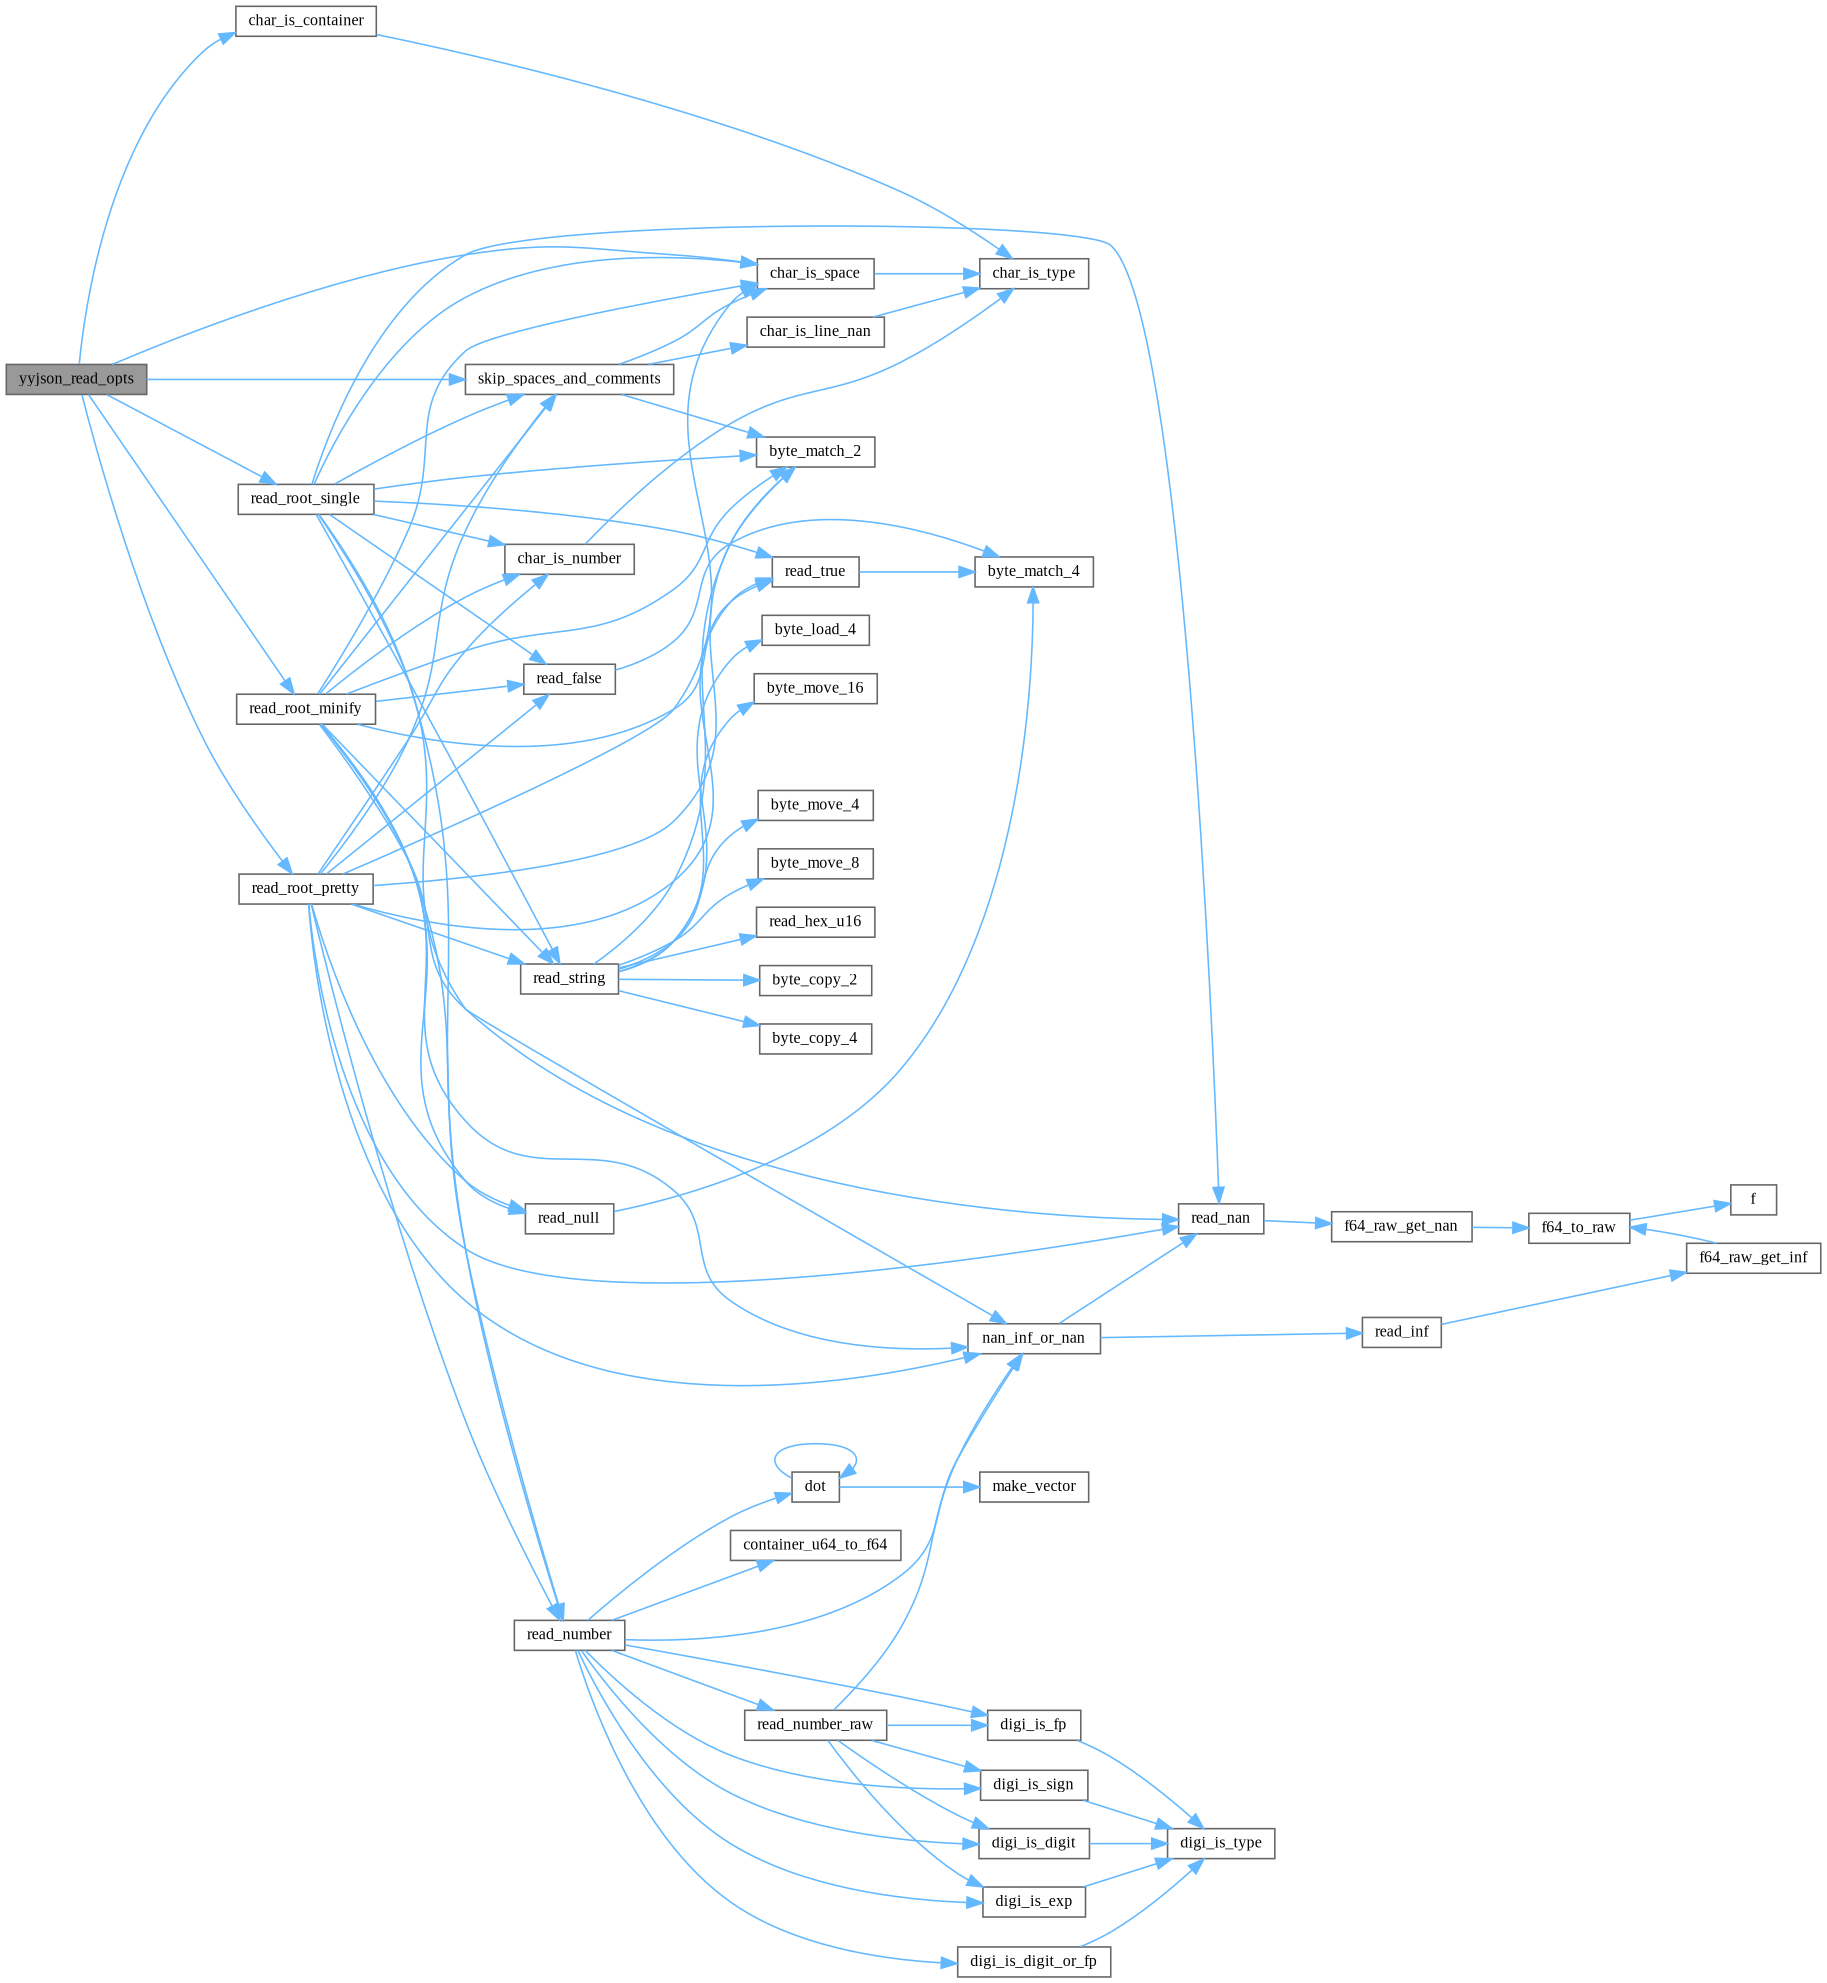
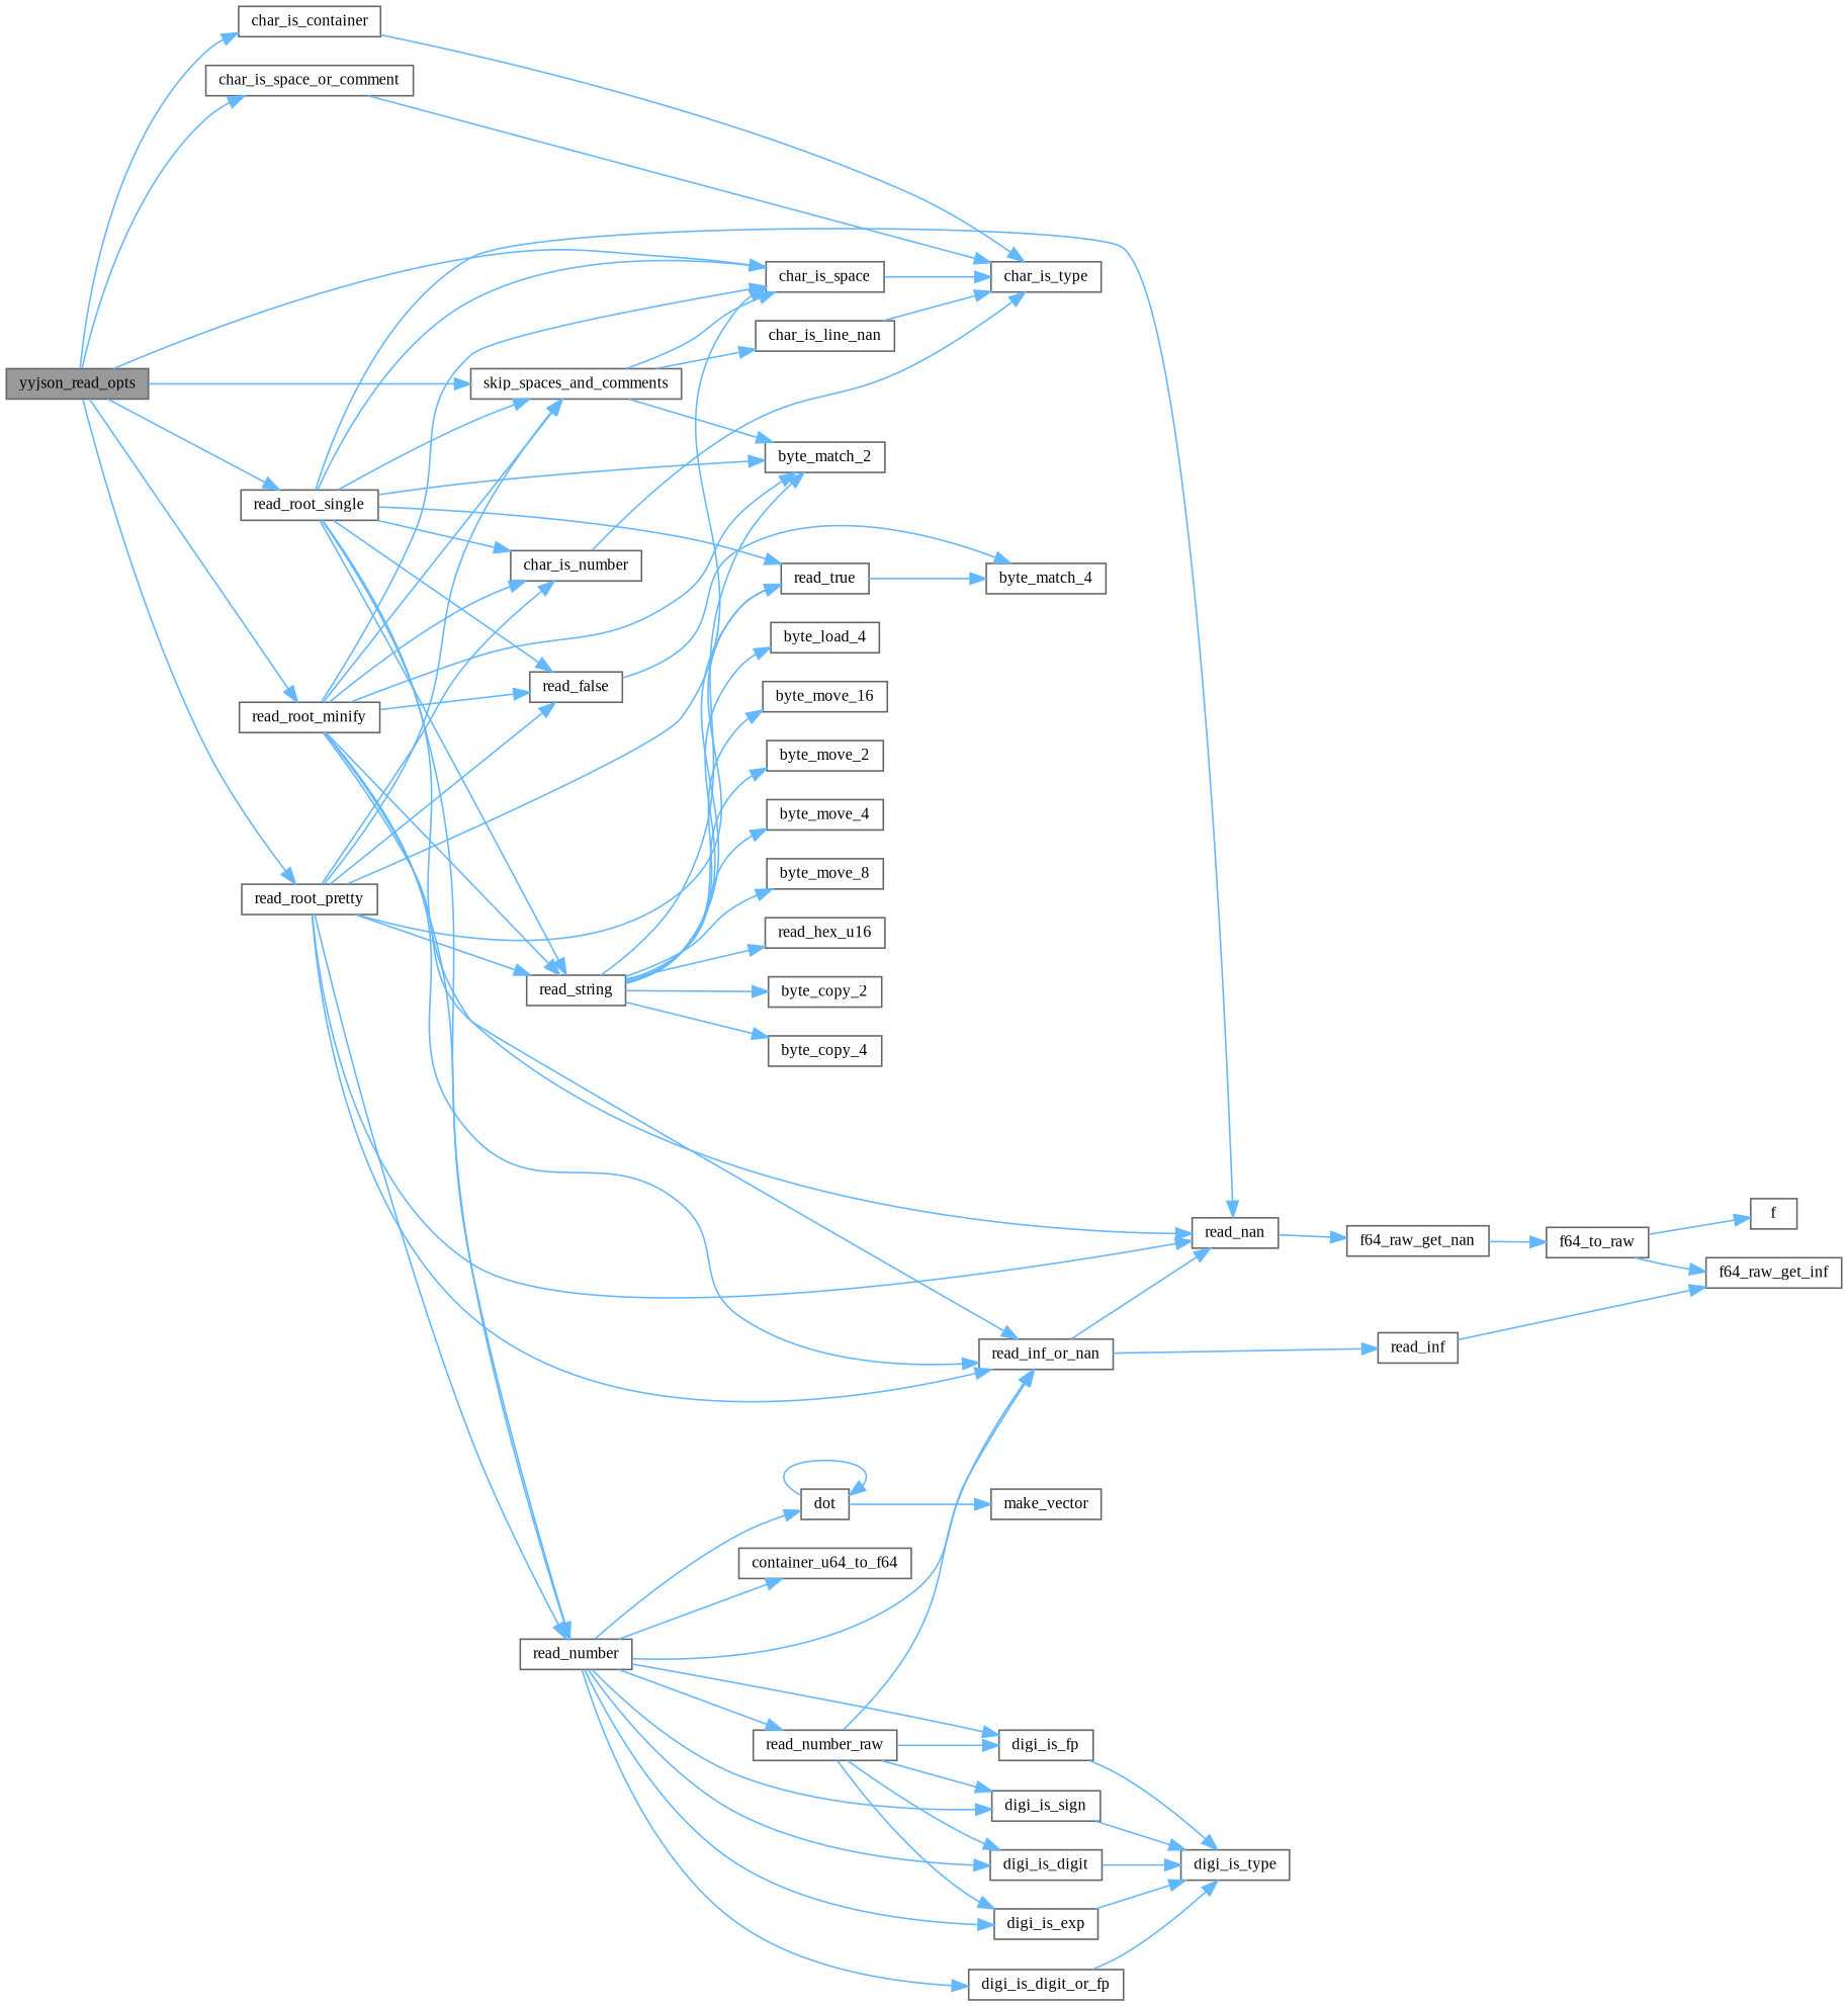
  digraph {
    fontname="Liberation Serif"
    rankdir=LR
    node [color=grey40 fillcolor=white fontname="Liberation Serif" fontsize=10 shape=box style=filled]
    edge [color=steelblue1 fontname="Liberation Serif" fontsize=10 labelfontname=Helvetica labelfontsize=10 style=solid]
    n1 [color=gray40 fillcolor=grey60 fontcolor=black height=0.2 label=yyjson_read_opts width=0.4]
    n2 [height=0.2 label=char_is_container width=0.4]
    n3 [height=0.2 label=char_is_space width=0.4]
+   n4 [height=0.2 label=char_is_space_or_comment width=0.4]
    n5 [height=0.2 label=read_root_minify width=0.4]
    n6 [height=0.2 label=skip_spaces_and_comments width=0.4]
    n7 [height=0.2 label=read_root_pretty width=0.4]
    n8 [height=0.2 label=read_root_single width=0.4]
    n9 [height=0.2 label=char_is_type width=0.4]
    n10 [height=0.2 label=byte_match_2 width=0.4]
    n11 [height=0.2 label=char_is_number width=0.4]
    n12 [height=0.2 label=read_false width=0.4]
-   n13 [height=0.2 label=nan_inf_or_nan width=0.4]
+   n13 [height=0.2 label=read_inf_or_nan width=0.4]
    n14 [height=0.2 label=read_nan width=0.4]
-   n15 [height=0.2 label=read_null width=0.4]
    n16 [height=0.2 label=read_number width=0.4]
    n17 [height=0.2 label=read_string width=0.4]
    n18 [height=0.2 label=read_true width=0.4]
    n19 [height=0.2 label=char_is_line_nan width=0.4]
    n20 [height=0.2 label=byte_match_4 width=0.4]
    n21 [height=0.2 label=read_inf width=0.4]
    n22 [height=0.2 label=f64_raw_get_nan width=0.4]
    n23 [height=0.2 label=digi_is_digit width=0.4]
    n24 [height=0.2 label=digi_is_digit_or_fp width=0.4]
    n25 [height=0.2 label=digi_is_exp width=0.4]
    n26 [height=0.2 label=digi_is_fp width=0.4]
    n27 [height=0.2 label=digi_is_sign width=0.4]
    n28 [height=0.2 label=dot width=0.4]
    n29 [height=0.2 label=container_u64_to_f64 width=0.4]
    n30 [height=0.2 label=read_number_raw width=0.4]
    n31 [height=0.2 label=byte_copy_2 width=0.4]
    n32 [height=0.2 label=byte_copy_4 width=0.4]
    n33 [height=0.2 label=byte_load_4 width=0.4]
    n34 [height=0.2 label=byte_move_16 width=0.4]
+   n35 [height=0.2 label=byte_move_2 width=0.4]
    n36 [height=0.2 label=byte_move_4 width=0.4]
    n37 [height=0.2 label=byte_move_8 width=0.4]
    n38 [height=0.2 label=read_hex_u16 width=0.4]
    n39 [height=0.2 label=f64_raw_get_inf width=0.4]
    n40 [height=0.2 label=f64_to_raw width=0.4]
    n41 [height=0.2 label=f width=0.4]
    n42 [height=0.2 label=digi_is_type width=0.4]
    n43 [height=0.2 label=make_vector width=0.4]
    n1 -> n2
    n1 -> n3
+   n1 -> n4
    n1 -> n5
    n1 -> n6
    n1 -> n7
    n1 -> n8
    n2 -> n9
    n3 -> n9
+   n4 -> n9
    n5 -> n3
    n5 -> n6
    n5 -> n10
    n5 -> n11
    n5 -> n12
    n5 -> n13
    n5 -> n14
-   n5 -> n15
    n5 -> n16
    n5 -> n17
-   n5 -> n18
+   n17 -> n18
    n6 -> n3
    n6 -> n10
    n6 -> n19
    n7 -> n3
    n7 -> n6
-   n7 -> n10
    n7 -> n11
    n7 -> n12
    n7 -> n13
    n7 -> n14
-   n7 -> n15
    n7 -> n16
    n7 -> n17
    n7 -> n18
    n8 -> n3
    n8 -> n6
    n8 -> n10
    n8 -> n11
    n8 -> n12
    n8 -> n13
    n8 -> n14
    n8 -> n16
    n8 -> n17
    n8 -> n18
    n11 -> n9
    n12 -> n20
    n13 -> n14
    n13 -> n21
    n14 -> n22
-   n15 -> n20
    n16 -> n13
    n16 -> n23
    n16 -> n24
    n16 -> n25
    n16 -> n26
    n16 -> n27
    n16 -> n28
    n16 -> n29
    n16 -> n30
    n17 -> n10
    n17 -> n31
    n17 -> n32
    n17 -> n33
    n17 -> n34
+   n17 -> n35
    n17 -> n36
    n17 -> n37
    n17 -> n38
    n18 -> n20
    n19 -> n9
    n21 -> n39
    n22 -> n40
    n23 -> n42
    n24 -> n42
    n25 -> n42
    n26 -> n42
    n27 -> n42
    n28 -> n28
    n28 -> n43
    n30 -> n13
    n30 -> n23
    n30 -> n25
    n30 -> n26
    n30 -> n27
-   n39 -> n40
+   n40 -> n39
    n40 -> n41
  }
